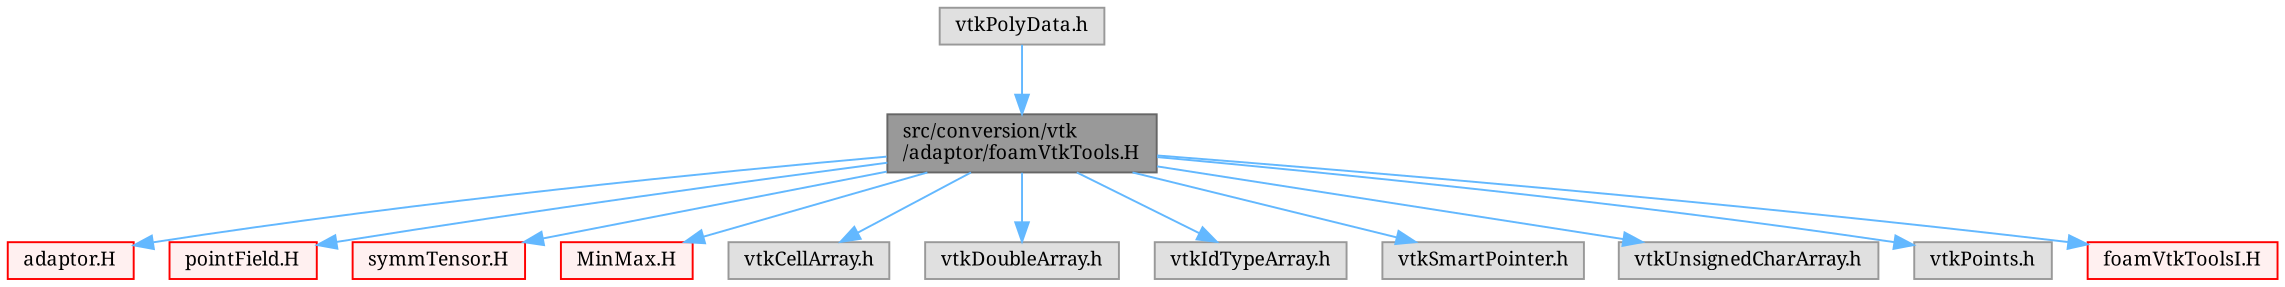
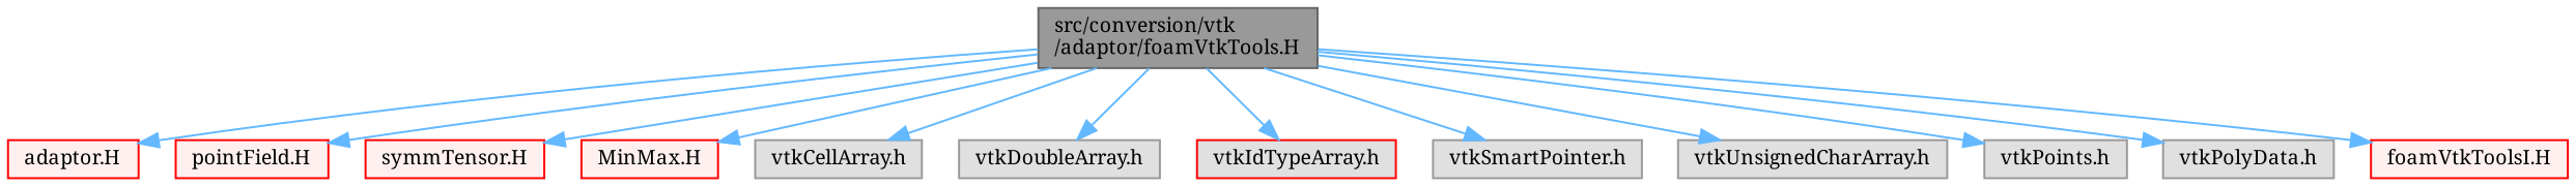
  digraph {
    fontname="Noto Serif"
    node [color=grey60 fillcolor="#E0E0E0" fontname="Noto Serif" fontsize=10 shape=box style=filled]
    edge [color=steelblue1 fontname="Noto Serif" fontsize=10 labelfontname=Helvetica labelfontsize=10 style=solid]
    n1 [color=gray40 fillcolor=grey60 fontcolor=black height=0.2 label="src/conversion/vtk\l/adaptor/foamVtkTools.H" width=0.4]
    n2 [color=red fillcolor="#FFF0F0" height=0.2 label="adaptor.H" width=0.4]
    n3 [color=red fillcolor="#FFF0F0" height=0.2 label="pointField.H" width=0.4]
    n4 [color=red fillcolor="#FFF0F0" height=0.2 label="symmTensor.H" width=0.4]
    n5 [color=red fillcolor="#FFF0F0" height=0.2 label="MinMax.H" width=0.4]
    n6 [height=0.2 label="vtkCellArray.h" width=0.4]
    n7 [height=0.2 label="vtkDoubleArray.h" width=0.4]
-   n8 [height=0.2 label="vtkIdTypeArray.h" width=0.4]
+   n8 [color=red height=0.2 label="vtkIdTypeArray.h" width=0.4]
    n9 [height=0.2 label="vtkSmartPointer.h" width=0.4]
    n10 [height=0.2 label="vtkUnsignedCharArray.h" width=0.4]
    n11 [height=0.2 label="vtkPoints.h" width=0.4]
    n12 [height=0.2 label="vtkPolyData.h" width=0.4]
    n13 [color=red fillcolor="#FFF0F0" height=0.2 label="foamVtkToolsI.H" width=0.4]
    n1 -> n2
    n1 -> n3
    n1 -> n4
    n1 -> n5
    n1 -> n6
    n1 -> n7
    n1 -> n8
    n1 -> n9
    n1 -> n10
    n1 -> n11
-   n12 -> n1
+   n1 -> n12
    n1 -> n13
  }
